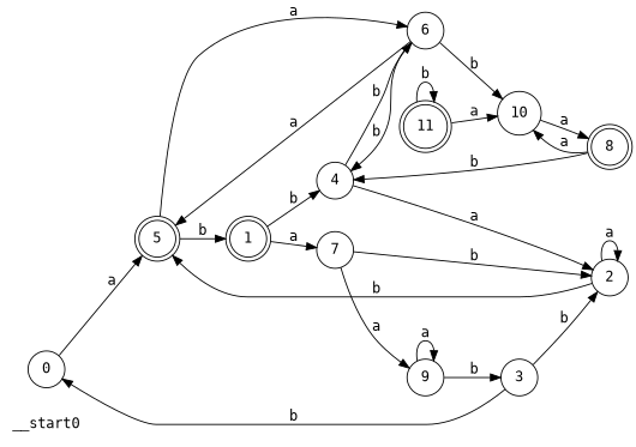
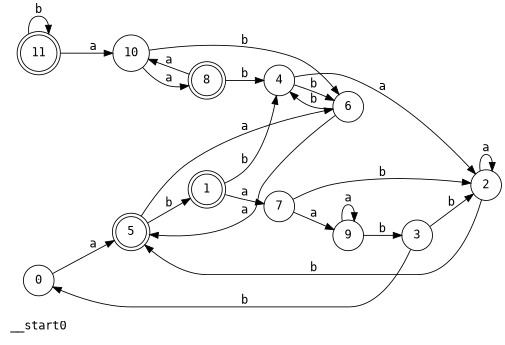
  digraph {
    fontname="DejaVu Sans Mono"
    rankdir=LR
    node [fontname="DejaVu Sans Mono" shape=circle color=black fillcolor=white style=filled]
    edge [fontname="DejaVu Sans Mono"]
    __start0 [shape=none color="" fillcolor="" style=""]
    n2 [label=0]
    n3 [label=5 shape=doublecircle style="rounded,filled"]
    n4 [label=1 shape=doublecircle style="rounded,filled"]
    n5 [label=6]
    n6 [label=11 shape=doublecircle style="rounded,filled"]
    n7 [label=10]
    n8 [label=4]
    n9 [label=7]
    n10 [label=2]
    n11 [label=9]
    n12 [label=3]
    n13 [label=8 shape=doublecircle style="rounded,filled"]
    n2 -> n3 [label=a]
    n3 -> n4 [label=b]
    n3 -> n5 [label=a]
    n4 -> n8 [label=b]
    n4 -> n9 [label=a]
    n5 -> n3 [label=a]
    n5 -> n8 [label=b]
    n6 -> n6 [label=b]
    n6 -> n7 [label=a]
-   n5 -> n7 [label=b]
+   n7 -> n5 [label=b]
    n7 -> n13 [label=a]
    n8 -> n5 [label=b]
    n8 -> n10 [label=a]
    n9 -> n10 [label=b]
    n9 -> n11 [label=a]
    n10 -> n3 [label=b]
    n10 -> n10 [label=a]
    n11 -> n11 [label=a]
    n11 -> n12 [label=b]
    n12 -> n2 [label=b]
    n12 -> n10 [label=b]
    n13 -> n7 [label=a]
    n13 -> n8 [label=b]
  }
